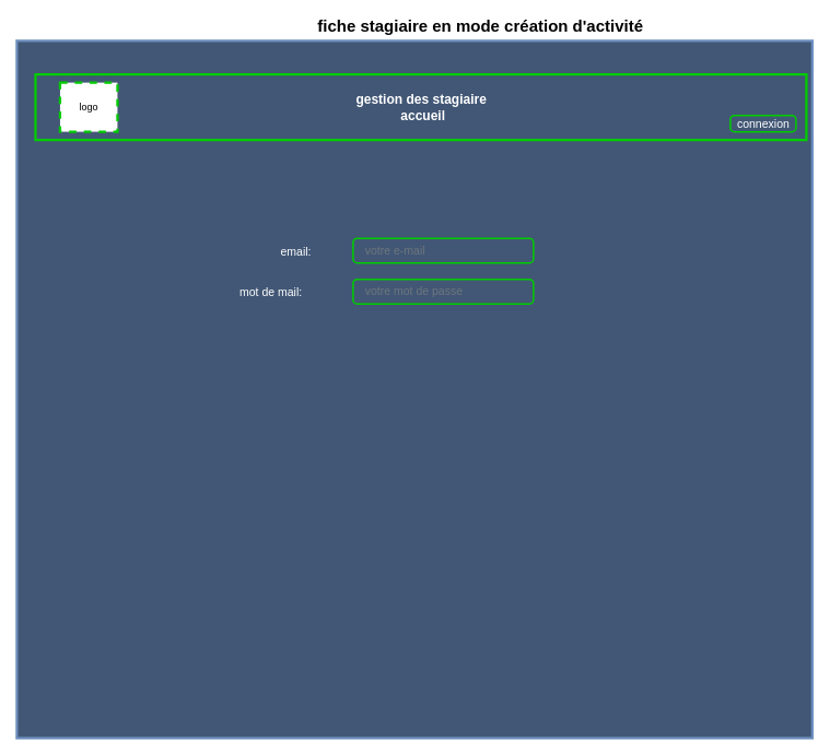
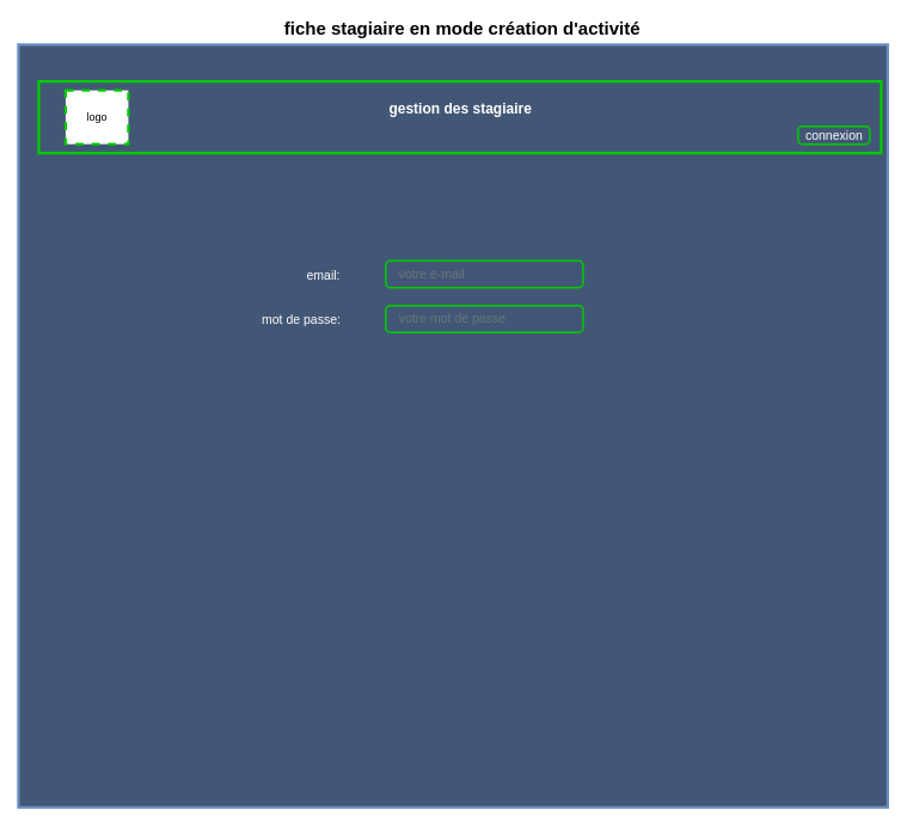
  <mxCell id="0" />
  <mxCell id="1" parent="0" />
  <mxCell id="2" value="" style="rounded=0;whiteSpace=wrap;html=1;strokeWidth=3;strokeColor=#6C8EBF;fillColor=#425775;" parent="1" vertex="1"><mxGeometry x="20" y="49" width="970" height="851" as="geometry" /></mxCell>
  <mxCell id="3" value="" style="rounded=0;whiteSpace=wrap;html=1;strokeColor=#00CC00;strokeWidth=3;fillColor=#425775;fontColor=#FFFFFF;" parent="1" vertex="1"><mxGeometry x="42.75" y="90" width="940" height="80" as="geometry" /></mxCell>
  <mxCell id="4" value="&lt;font color=&quot;#000000&quot;&gt;logo&lt;/font&gt;" style="rounded=0;whiteSpace=wrap;html=1;strokeColor=#00CC00;strokeWidth=3;fontColor=#FFFFFF;fillColor=#FFFFFF;dashed=1;" parent="1" vertex="1"><mxGeometry x="72.75" y="100" width="70" height="60" as="geometry" /></mxCell>
  <mxCell id="5" value="&lt;font style=&quot;font-size: 16px&quot;&gt;&lt;b&gt;gestion des stagiaire&lt;/b&gt;&lt;/font&gt;" style="text;html=1;align=center;verticalAlign=middle;resizable=0;points=[];autosize=1;fontColor=#FFFFFF;" parent="1" vertex="1"><mxGeometry x="407.75" y="110" width="210" height="20" as="geometry" /></mxCell>
- <mxCell id="6" value="&lt;font style=&quot;font-size: 16px&quot;&gt;&lt;b&gt;accueil&lt;/b&gt;&lt;/font&gt;" style="text;html=1;align=center;verticalAlign=middle;resizable=0;points=[];autosize=1;fontColor=#FFFFFF;" parent="1" vertex="1"><mxGeometry x="480" y="130" width="70" height="20" as="geometry" /></mxCell>
- <mxCell id="7" value="&lt;font color=&quot;#000000&quot; size=&quot;1&quot;&gt;&lt;b style=&quot;font-size: 20px&quot;&gt;fiche stagiaire en mode création d'activité&lt;/b&gt;&lt;/font&gt;" style="text;html=1;align=center;verticalAlign=middle;resizable=0;points=[];autosize=1;fontColor=#FFFFFF;" parent="1" vertex="1"><mxGeometry x="380" y="20" width="410" height="20" as="geometry" /></mxCell>
+ <mxCell id="7" value="&lt;font color=&quot;#000000&quot; size=&quot;1&quot;&gt;&lt;b style=&quot;font-size: 20px&quot;&gt;fiche stagiaire en mode création d'activité&lt;/b&gt;&lt;/font&gt;" style="text;html=1;align=center;verticalAlign=middle;resizable=0;points=[];autosize=1;fontColor=#FFFFFF;" parent="1" vertex="1"><mxGeometry x="310" y="20" width="410" height="20" as="geometry" /></mxCell>
  <mxCell id="8" value="email:" style="fillColor=none;strokeColor=none;align=left;fontSize=14;fontColor=#FFFFFF;" parent="1" vertex="1"><mxGeometry x="340" y="290" width="100" height="30" as="geometry" /></mxCell>
- <mxCell id="9" value="mot de mail:" style="fillColor=none;strokeColor=none;align=left;fontSize=14;fontColor=#FFFFFF;" parent="1" vertex="1"><mxGeometry x="290" y="340" width="100" height="30" as="geometry" /></mxCell>
+ <mxCell id="9" value="mot de passe:" style="fillColor=none;strokeColor=none;align=left;fontSize=14;fontColor=#FFFFFF;" parent="1" vertex="1"><mxGeometry x="290" y="340" width="100" height="30" as="geometry" /></mxCell>
  <mxCell id="10" value="votre mot de passe" style="html=1;shadow=0;dashed=0;shape=mxgraph.bootstrap.rrect;rSize=5;align=left;spacing=15;fontSize=14;fontColor=#6C767D;strokeColor=#00CC00;strokeWidth=2;fillColor=none;" parent="1" vertex="1"><mxGeometry x="430" y="340" width="220" height="30" as="geometry" /></mxCell>
  <mxCell id="11" value="votre e-mail" style="html=1;shadow=0;dashed=0;shape=mxgraph.bootstrap.rrect;rSize=5;align=left;spacing=15;fontSize=14;fontColor=#6C767D;strokeColor=#00CC00;strokeWidth=2;fillColor=none;" parent="1" vertex="1"><mxGeometry x="430" y="290" width="220" height="30" as="geometry" /></mxCell>
  <mxCell id="12" value="connexion" style="html=1;shadow=0;dashed=0;shape=mxgraph.bootstrap.rrect;rSize=5;align=center;spacing=15;fontSize=14;fontColor=#ffffff;strokeWidth=2;strokeColor=#00CC00;fillColor=none;" parent="1" vertex="1"><mxGeometry x="890" y="140" width="80" height="20" as="geometry" /></mxCell>
